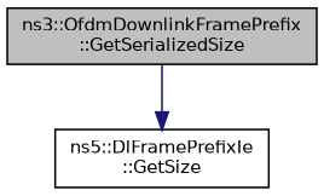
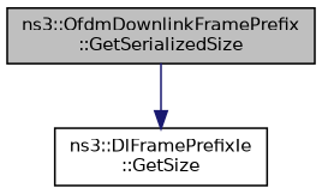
  digraph {
    rankdir=TB
    node [color=black fontname=Helvetica fontsize=10 shape=record style=filled]
    n1 [fillcolor=grey75 fontcolor=black height=0.2 label="ns3::OfdmDownlinkFramePrefix\l::GetSerializedSize" width=0.4]
-   n2 [fillcolor=white height=0.2 label="ns5::DlFramePrefixIe\l::GetSize" width=0.4]
+   n2 [fillcolor=white height=0.2 label="ns3::DlFramePrefixIe\l::GetSize" width=0.4]
    n1 -> n2 [color=midnightblue fontname=Helvetica fontsize=10 labelfontname=Helvetica labelfontsize=10 style=solid]
  }
